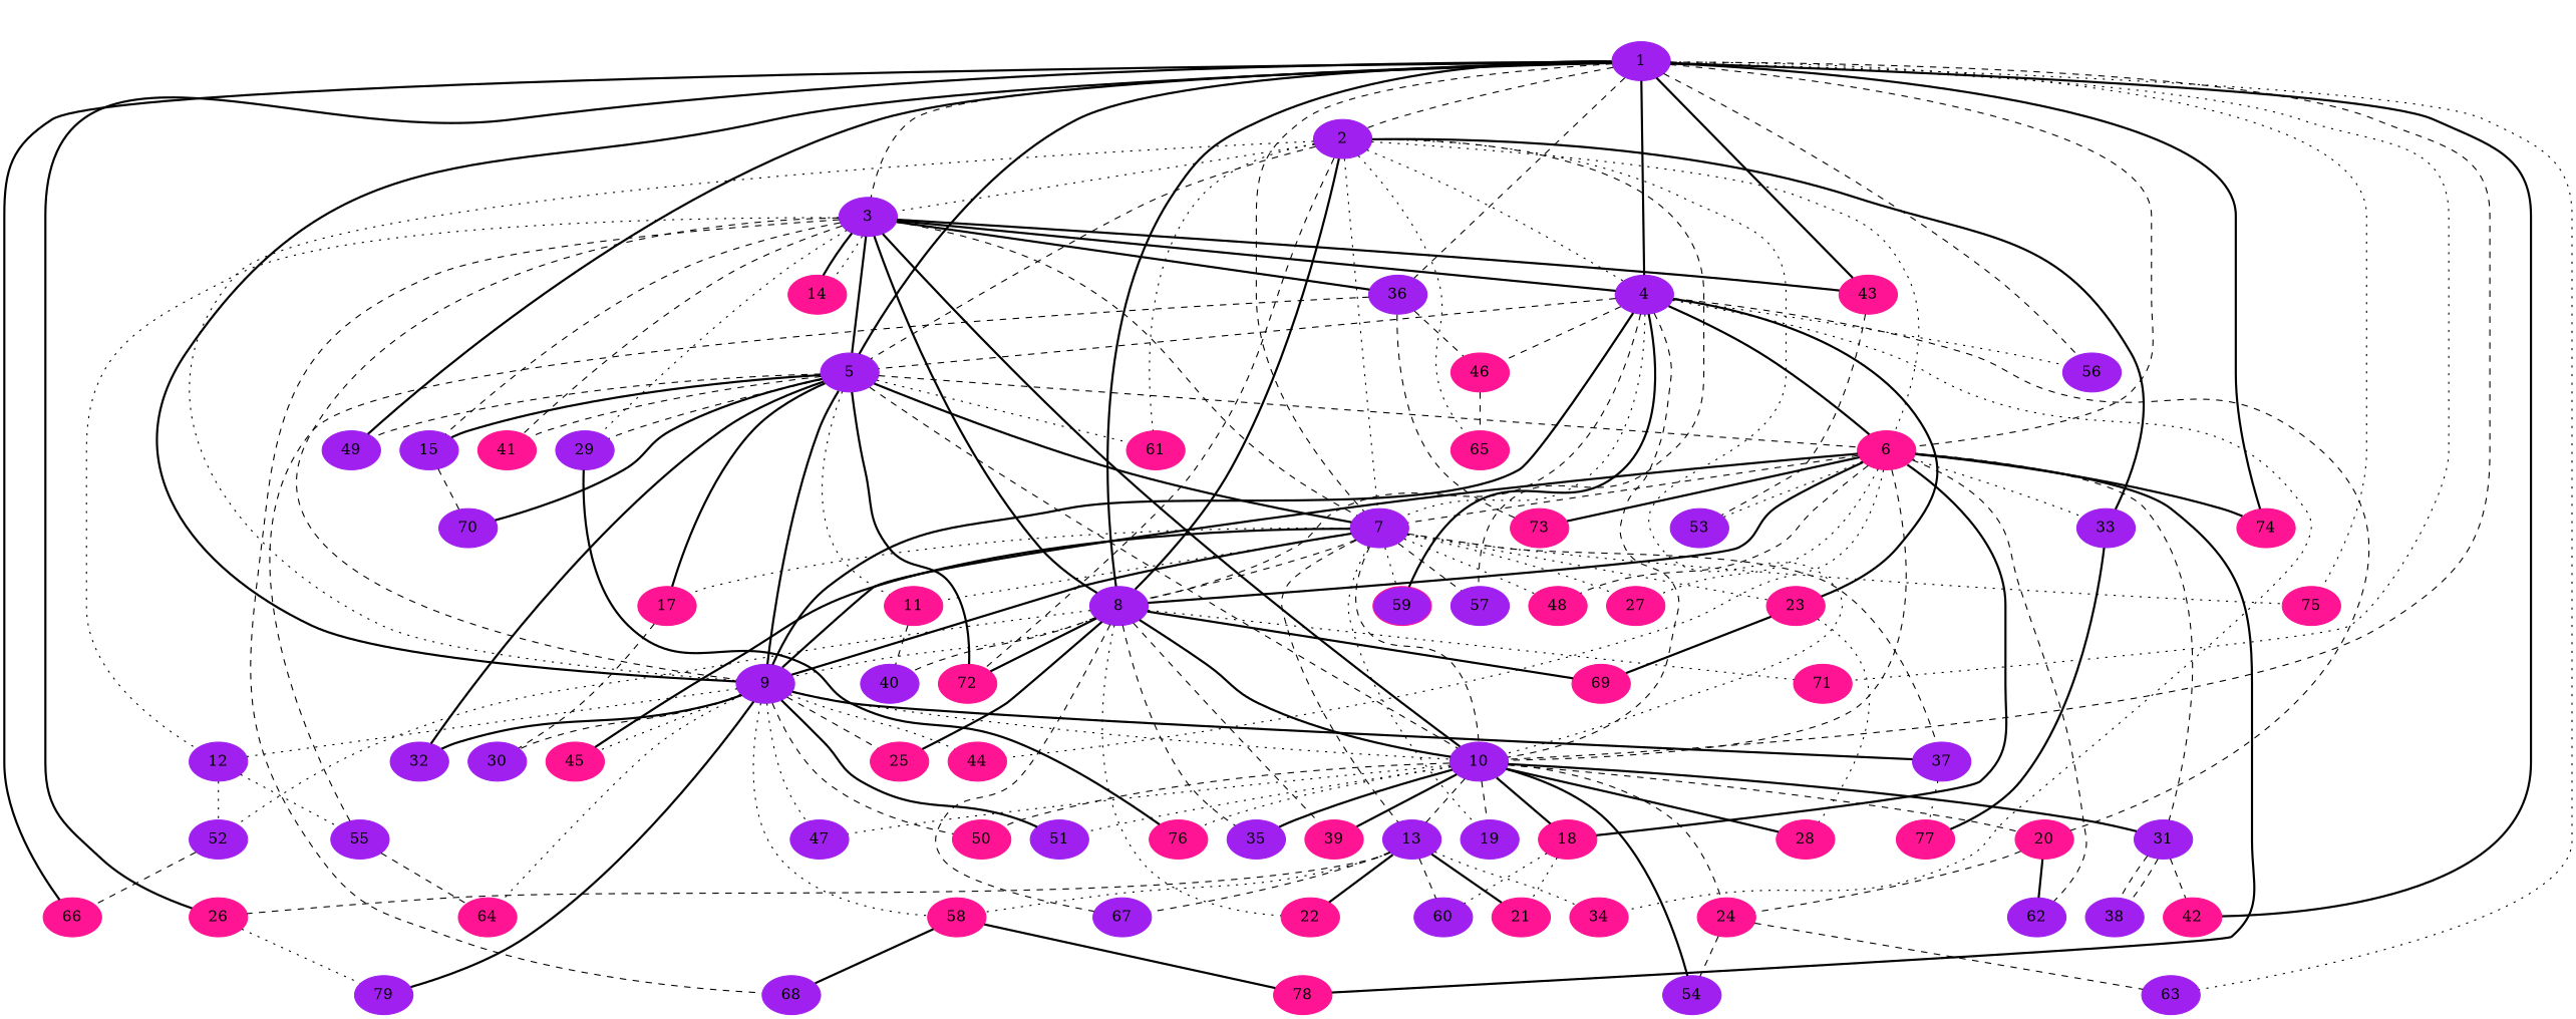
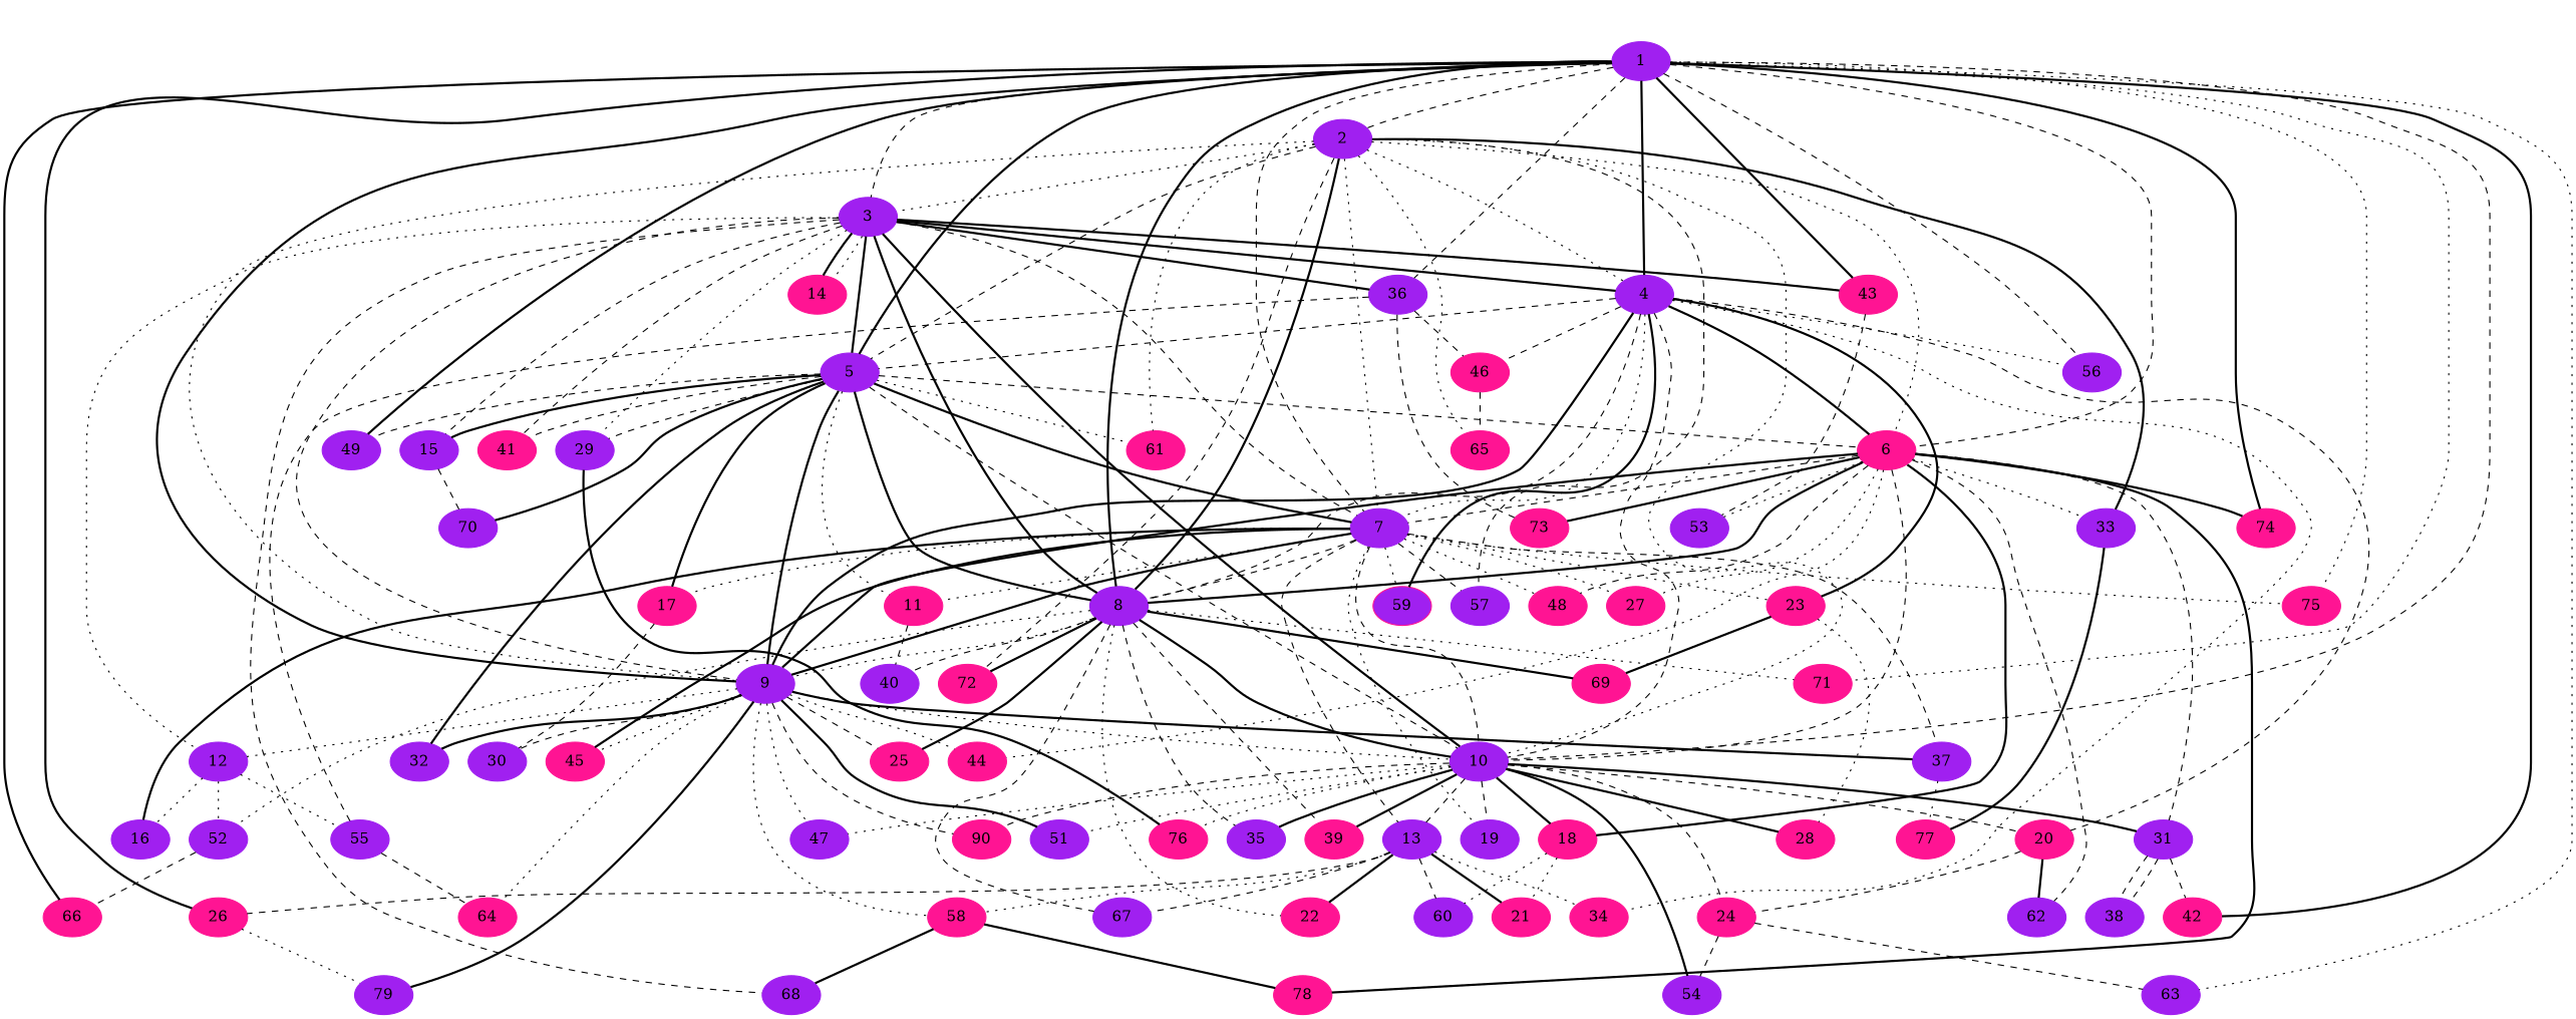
  graph {
    node [color=purple style=filled]
    edge [style=dashed]
    1
    2
    3
    4
    5
    6 [color=deeppink]
    7
    8
    9
    10
    26 [color=deeppink]
    36
    42 [color=deeppink]
    43 [color=deeppink]
    49
    56
    63
    66 [color=deeppink]
    71 [color=deeppink]
    74 [color=deeppink]
    75 [color=deeppink]
    33
    57
    61 [color=deeppink]
    65 [color=deeppink]
    72 [color=deeppink]
    12
    14 [color=deeppink]
    15
    29
    41 [color=deeppink]
    68
    20 [color=deeppink]
    23 [color=deeppink]
    34 [color=deeppink]
    46 [color=deeppink]
    59 [color=deeppink fillcolor=purple]
    11 [color=deeppink]
    17 [color=deeppink]
    32
    70
    18 [color=deeppink]
    27 [color=deeppink]
    31
    44 [color=deeppink]
    48 [color=deeppink]
    53
    62
    73 [color=deeppink]
    78 [color=deeppink]
    13
+   16
    19
    37
    45 [color=deeppink]
    22 [color=deeppink]
    25 [color=deeppink]
    35
    39 [color=deeppink]
    40
    52
    67
    69 [color=deeppink]
    30
    47
-   50 [color=deeppink]
+   50 [color=deeppink label=90]
    51
    58 [color=deeppink]
    64 [color=deeppink]
    79
    24 [color=deeppink]
    28 [color=deeppink]
    54
    76 [color=deeppink]
    55
    77 [color=deeppink]
    21 [color=deeppink]
    60
    38
    1 -- 2
    1 -- 3
    1 -- 4 [style=bold]
    1 -- 5 [style=bold]
    1 -- 6
    1 -- 7
    1 -- 8 [style=bold]
    1 -- 9 [style=bold]
    1 -- 10
    1 -- 26 [style=bold]
    1 -- 36
    1 -- 42 [style=bold]
    1 -- 43 [style=bold]
    1 -- 49 [style=bold]
    1 -- 56
    1 -- 63 [style=dotted]
    1 -- 66 [style=bold]
    1 -- 71 [style=dotted]
    1 -- 74 [style=bold]
    1 -- 75 [style=dotted]
    2 -- 3 [style=dotted]
    2 -- 4 [style=dotted]
    2 -- 5
    2 -- 6 [style=dotted]
    2 -- 7 [style=dotted]
    2 -- 8 [style=bold]
    2 -- 9 [style=dotted]
    2 -- 10 [style=dotted]
    2 -- 33 [style=bold]
    2 -- 57
    2 -- 61 [style=dotted]
    2 -- 65 [style=dotted]
    2 -- 72
    3 -- 4 [style=bold]
    3 -- 5 [style=bold]
    3 -- 7
    3 -- 8 [style=bold]
    3 -- 9
    3 -- 10 [style=bold]
    3 -- 36 [style=bold]
    3 -- 43 [style=bold]
    3 -- 12 [style=dotted]
    3 -- 14 [style=bold]
    3 -- 14 [style=dotted]
    3 -- 15
    3 -- 29 [style=dotted]
    3 -- 41
    3 -- 68
    4 -- 5
    4 -- 6 [style=bold]
    4 -- 7 [style=dotted]
    4 -- 8
    4 -- 9 [style=bold]
    4 -- 10
    4 -- 56 [style=dotted]
    4 -- 20
    4 -- 23 [style=bold]
    4 -- 34 [style=dotted]
    4 -- 46
    4 -- 59 [style=bold]
    5 -- 6
    5 -- 7 [style=bold]
-   5 -- 72 [style=bold]
+   5 -- 8 [style=bold]
    5 -- 9 [style=bold]
    5 -- 10
    5 -- 49
    5 -- 61 [style=dotted]
    5 -- 15 [style=bold]
    5 -- 29
    5 -- 41
    5 -- 11 [style=dotted]
    5 -- 17 [style=bold]
    5 -- 32 [style=bold]
    5 -- 70 [style=bold]
    6 -- 7
    6 -- 8 [style=bold]
    6 -- 9 [style=bold]
    6 -- 10
    6 -- 74 [style=bold]
    6 -- 33 [style=dotted]
    6 -- 18 [style=bold]
    6 -- 27 [style=dotted]
    6 -- 31
    6 -- 44 [style=dotted]
    6 -- 48
    6 -- 53 [style=dotted]
    6 -- 62
    6 -- 73 [style=bold]
    6 -- 78 [style=bold]
    7 -- 8
    7 -- 9 [style=bold]
    7 -- 10
    7 -- 75 [style=dotted]
    7 -- 57
    7 -- 23 [style=dotted]
    7 -- 59 [style=dotted]
    7 -- 11 [style=dotted]
    7 -- 17 [style=dotted]
    7 -- 27 [style=dotted]
    7 -- 48 [style=dotted]
    7 -- 13
+   7 -- 16 [style=bold]
    7 -- 19 [style=dotted]
    7 -- 37
    7 -- 45 [style=bold]
    8 -- 9 [style=dotted]
    8 -- 10 [style=bold]
    8 -- 71 [style=dotted]
    8 -- 72 [style=bold]
    8 -- 22 [style=dotted]
    8 -- 25 [style=bold]
    8 -- 35
    8 -- 39
    8 -- 40
    8 -- 52 [style=dotted]
    8 -- 67
    8 -- 69 [style=bold]
    9 -- 10 [style=dotted]
    9 -- 12 [style=dotted]
    9 -- 32 [style=bold]
    9 -- 44 [style=dotted]
    9 -- 37 [style=bold]
    9 -- 45 [style=dotted]
    9 -- 25
    9 -- 30
    9 -- 47 [style=dotted]
    9 -- 50
    9 -- 51 [style=bold]
    9 -- 58 [style=dotted]
    9 -- 64 [style=dotted]
    9 -- 79 [style=bold]
    10 -- 20
    10 -- 18 [style=bold]
    10 -- 31 [style=bold]
    10 -- 13
    10 -- 19
    10 -- 35 [style=bold]
    10 -- 39 [style=bold]
    10 -- 47 [style=dotted]
    10 -- 50
    10 -- 51 [style=dotted]
    10 -- 24
    10 -- 28 [style=bold]
    10 -- 54 [style=bold]
    10 -- 76 [style=dotted]
    26 -- 79 [style=dotted]
    36 -- 46
    36 -- 73
    36 -- 55
    43 -- 53
    33 -- 77 [style=bold]
+   12 -- 16 [style=dotted]
    12 -- 52 [style=dotted]
    12 -- 55 [style=dotted]
    15 -- 70
    29 -- 76 [style=bold]
    20 -- 62 [style=bold]
    20 -- 24
    23 -- 69 [style=bold]
    23 -- 28 [style=dotted]
    46 -- 65
    11 -- 40
    17 -- 30
    18 -- 21 [style=dotted]
    18 -- 60 [style=dotted]
    31 -- 42
    31 -- 38
    31 -- 38
    13 -- 26
    13 -- 34 [style=dotted]
    13 -- 22 [style=bold]
    13 -- 67
    13 -- 58 [style=dotted]
    13 -- 21 [style=bold]
    13 -- 60
    37 -- 77 [style=dotted]
    52 -- 66
    58 -- 68 [style=bold]
    58 -- 78 [style=bold]
    24 -- 63
    24 -- 54
    55 -- 64
  }
